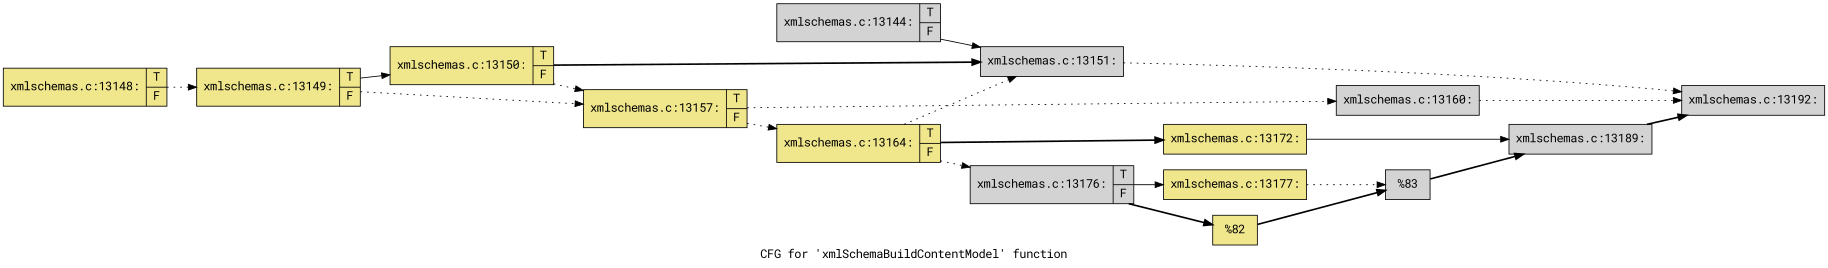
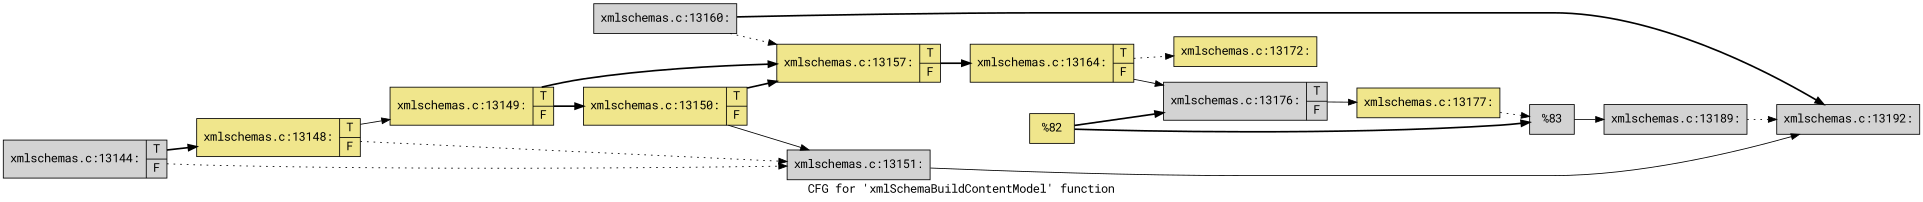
  digraph {
    fontname="Roboto Mono"
    label="CFG for 'xmlSchemaBuildContentModel' function"
    rankdir=LR
    node [fillcolor=khaki fontname="Roboto Mono" shape=record style=filled]
    edge [fontname="Roboto Mono" style=bold]
    n1 [fillcolor=lightgrey label="{xmlschemas.c:13144:|{<s0>T|<s1>F}}"]
    n2 [fillcolor=lightgrey label="{xmlschemas.c:13151:}"]
    n3 [label="{xmlschemas.c:13148:|{<s0>T|<s1>F}}"]
    n4 [fillcolor=lightgrey label="{xmlschemas.c:13192:}"]
    n5 [label="{xmlschemas.c:13149:|{<s0>T|<s1>F}}"]
    n6 [label="{xmlschemas.c:13150:|{<s0>T|<s1>F}}"]
    n7 [label="{xmlschemas.c:13157:|{<s0>T|<s1>F}}"]
    n8 [fillcolor=lightgrey label="{xmlschemas.c:13160:}"]
    n9 [label="{xmlschemas.c:13164:|{<s0>T|<s1>F}}"]
    n10 [label="{xmlschemas.c:13172:}"]
    n11 [fillcolor=lightgrey label="{xmlschemas.c:13176:|{<s0>T|<s1>F}}"]
    n12 [fillcolor=lightgrey label="{xmlschemas.c:13189:}"]
    n13 [label="{xmlschemas.c:13177:}"]
    n14 [label="{%82}"]
    n15 [fillcolor=lightgrey label="{%83}"]
-   n1 -> n2 [style=solid]
-   n2 -> n4 [style=dotted]
-   n9 -> n2 [style=dotted]
-   n3 -> n5 [style=dotted]
-   n5 -> n6 [style=solid]
-   n5 -> n7 [style=dotted]
-   n6 -> n2
-   n6 -> n7 [style=dotted]
-   n7 -> n8 [style=dotted]
-   n7 -> n9 [style=dotted]
-   n8 -> n4 [style=dotted]
-   n9 -> n10
-   n9 -> n11 [style=dotted]
-   n10 -> n12 [style=solid]
+   n1 -> n2 [style=dotted]
+   n1 -> n3
+   n2 -> n4 [style=solid]
+   n3 -> n2 [style=dotted]
+   n3 -> n5 [style=solid]
+   n5 -> n6
+   n5 -> n7
+   n6 -> n2 [style=solid]
+   n6 -> n7
+   n8 -> n7 [style=dotted]
+   n7 -> n9
+   n8 -> n4
+   n9 -> n10 [style=dotted]
+   n9 -> n11 [style=solid]
    n11 -> n13 [style=solid]
-   n11 -> n14
-   n12 -> n4
+   n14 -> n11
+   n12 -> n4 [style=dotted]
    n13 -> n15 [style=dotted]
    n14 -> n15
-   n15 -> n12
+   n15 -> n12 [style=solid]
  }
